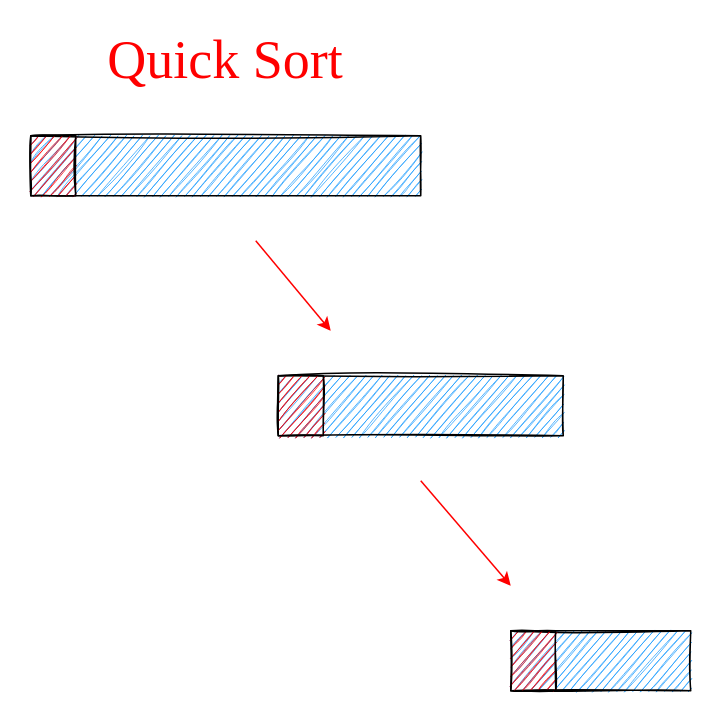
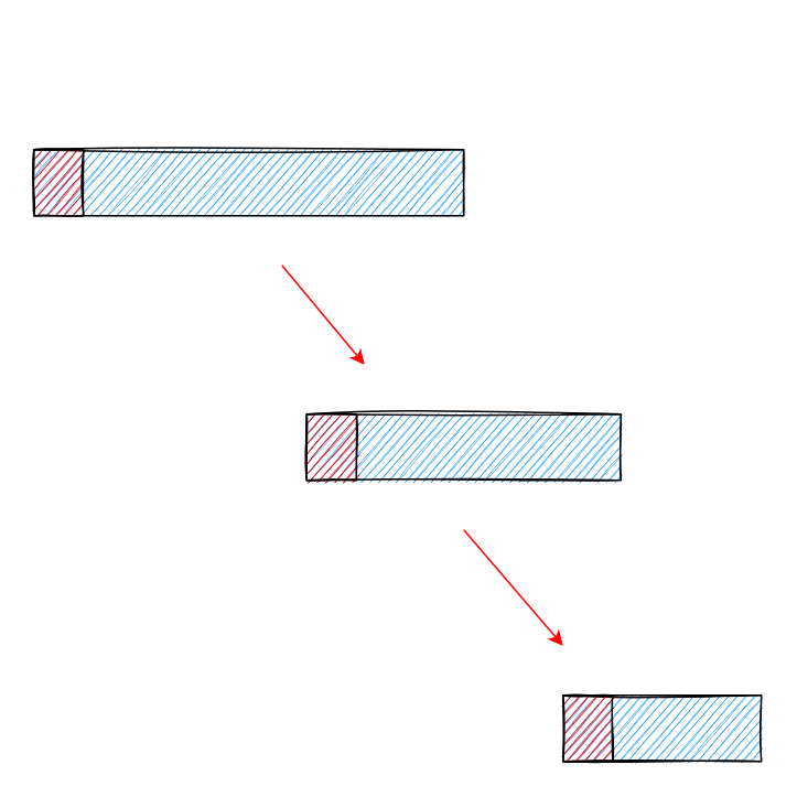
  <mxCell id="0" />
  <mxCell id="1" parent="0" />
  <mxCell id="2" value="" style="rounded=0;whiteSpace=wrap;html=1;fillColor=#1C9DFF;sketch=1;" vertex="1" parent="1"><mxGeometry x="185" y="250" width="190" height="40" as="geometry" /></mxCell>
  <mxCell id="3" value="" style="rounded=0;whiteSpace=wrap;html=1;fillColor=#1C9DFF;sketch=1;" vertex="1" parent="1"><mxGeometry x="340" y="420" width="120" height="40" as="geometry" /></mxCell>
  <mxCell id="4" value="" style="rounded=0;whiteSpace=wrap;html=1;fillColor=#1C9DFF;sketch=1;" vertex="1" parent="1"><mxGeometry x="20" y="90" width="260" height="40" as="geometry" /></mxCell>
  <mxCell id="5" value="" style="rounded=0;whiteSpace=wrap;html=1;fontFamily=中国式手写风;fontSize=36;fontColor=#FF0000;sketch=1;fillColor=#FF0000;" vertex="1" parent="1"><mxGeometry x="20" y="90" width="30" height="40" as="geometry" /></mxCell>
  <mxCell id="6" value="" style="rounded=0;whiteSpace=wrap;html=1;fontFamily=中国式手写风;fontSize=36;fontColor=#FF0000;sketch=1;fillColor=#FF0000;" vertex="1" parent="1"><mxGeometry x="340" y="420" width="30" height="40" as="geometry" /></mxCell>
  <mxCell id="7" value="" style="rounded=0;whiteSpace=wrap;html=1;fontFamily=中国式手写风;fontSize=36;fontColor=#FF0000;sketch=1;fillColor=#FF0000;" vertex="1" parent="1"><mxGeometry x="185" y="250" width="30" height="40" as="geometry" /></mxCell>
  <mxCell id="8" value="" style="endArrow=classic;html=1;fontFamily=中国式手写风;fontSize=36;fontColor=#FF0000;strokeColor=#FF0000;" edge="1" parent="1"><mxGeometry width="50" height="50" relative="1" as="geometry"><mxPoint x="280" y="320" as="sourcePoint" /><mxPoint x="340" y="390" as="targetPoint" /></mxGeometry></mxCell>
  <mxCell id="9" value="" style="endArrow=classic;html=1;fontFamily=中国式手写风;fontSize=36;fontColor=#FF0000;strokeColor=#FF0000;" edge="1" parent="1"><mxGeometry width="50" height="50" relative="1" as="geometry"><mxPoint x="170" y="160" as="sourcePoint" /><mxPoint x="220" y="220" as="targetPoint" /></mxGeometry></mxCell>
- <mxCell id="10" value="Quick Sort" style="text;html=1;strokeColor=none;fillColor=none;align=center;verticalAlign=middle;whiteSpace=wrap;rounded=0;fontFamily=中国式手写风;fontSize=36;fontColor=#FF0000;sketch=1;" vertex="1" parent="1"><mxGeometry x="50" y="20" width="200" height="40" as="geometry" /></mxCell>
